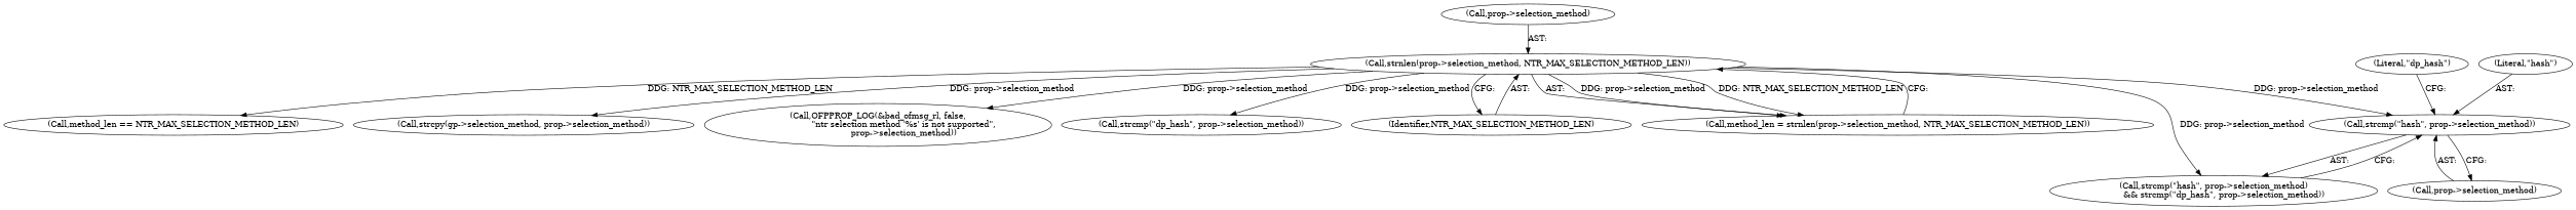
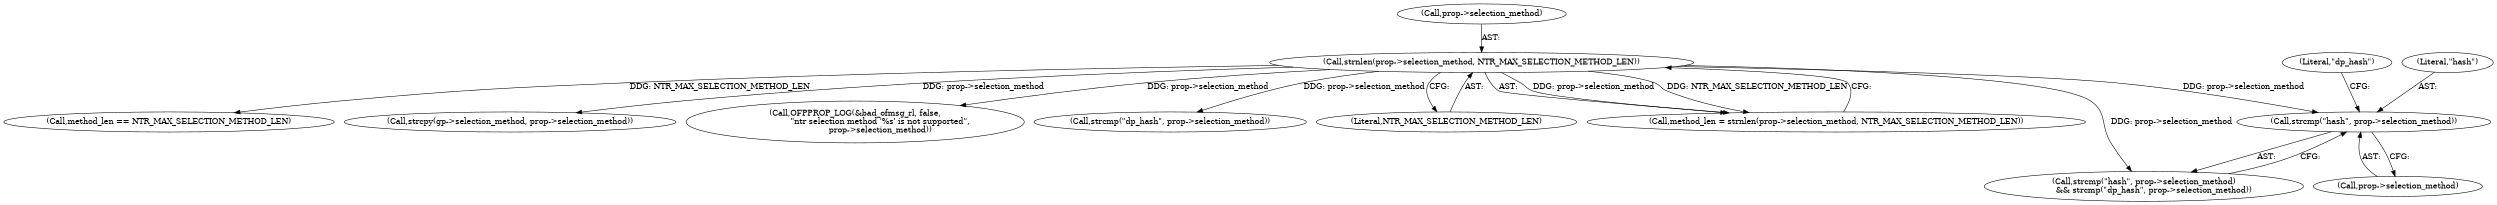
  digraph {
    n1 [label="(Call,strcmp(\"hash\", prop->selection_method))"]
    n2 [label="(Call,prop->selection_method)"]
    n3 [label="(Call,strcmp(\"hash\", prop->selection_method)\n        && strcmp(\"dp_hash\", prop->selection_method))"]
    n4 [label="(Call,strnlen(prop->selection_method, NTR_MAX_SELECTION_METHOD_LEN))"]
    n5 [label="(Call,method_len == NTR_MAX_SELECTION_METHOD_LEN)"]
    n6 [label="(Call,strcpy(gp->selection_method, prop->selection_method))"]
    n7 [label="(Call,OFPPROP_LOG(&bad_ofmsg_rl, false,\n                    \"ntr selection method '%s' is not supported\",\n                    prop->selection_method))"]
    n8 [label="(Call,strcmp(\"dp_hash\", prop->selection_method))"]
-   n9 [label="(Identifier,NTR_MAX_SELECTION_METHOD_LEN)"]
+   n9 [label="(Literal,NTR_MAX_SELECTION_METHOD_LEN)"]
    n10 [label="(Call,method_len = strnlen(prop->selection_method, NTR_MAX_SELECTION_METHOD_LEN))"]
    n11 [label="(Call,prop->selection_method)"]
    n12 [label="(Literal,\"dp_hash\")"]
    n13 [label="(Literal,\"hash\")"]
    n1 -> n2 [label="CFG: "]
    n1 -> n3 [label="AST: "]
    n2 -> n1 [label="AST: "]
    n3 -> n1 [label="CFG: "]
    n4 -> n1 [label="DDG: prop->selection_method"]
    n4 -> n3 [label="DDG: prop->selection_method"]
    n4 -> n5 [label="DDG: NTR_MAX_SELECTION_METHOD_LEN"]
    n4 -> n6 [label="DDG: prop->selection_method"]
    n4 -> n7 [label="DDG: prop->selection_method"]
    n4 -> n8 [label="DDG: prop->selection_method"]
    n4 -> n9 [label="CFG: "]
    n4 -> n10 [label="AST: "]
    n4 -> n10 [label="DDG: prop->selection_method"]
    n4 -> n10 [label="DDG: NTR_MAX_SELECTION_METHOD_LEN"]
    n9 -> n4 [label="AST: "]
    n10 -> n4 [label="CFG: "]
    n11 -> n4 [label="AST: "]
    n12 -> n1 [label="CFG: "]
    n13 -> n1 [label="AST: "]
  }
